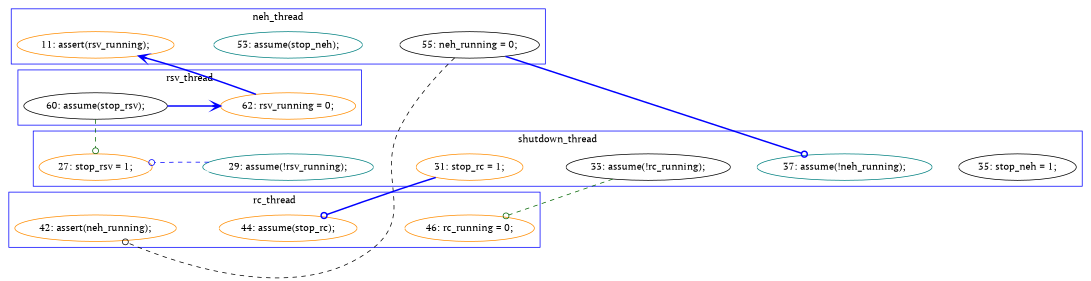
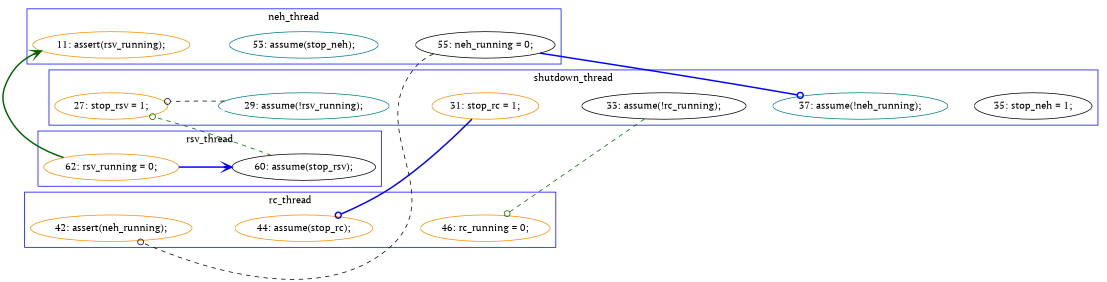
  digraph {
    fontname="PT Serif"
    rankdir=LR
    node [color=darkorange fontname="PT Serif"]
    edge [color=white fontname="PT Serif" style=solid]
    n1 [label="11: assert(rsv_running);"]
    n2 [color=teal label="53: assume(stop_neh);"]
    n3 [color=black label="55: neh_running = 0;"]
    n4 [color=black label="60: assume(stop_rsv);"]
    n5 [label="62: rsv_running = 0;"]
    n6 [color=black label="33: assume(!rc_running);"]
    n7 [color=teal label="37: assume(!neh_running);"]
    n8 [label="31: stop_rc = 1;"]
    n9 [color=teal label="29: assume(!rsv_running);"]
    n10 [label="27: stop_rsv = 1;"]
    n11 [color=black label="35: stop_neh = 1;"]
    n12 [label="44: assume(stop_rc);"]
    n13 [label="46: rc_running = 0;"]
    n14 [label="42: assert(neh_running);"]
    subgraph cluster_1 {
      color=blue
      label=neh_thread
      n1
      n2
      n3
    }
    subgraph cluster_2 {
      color=blue
      label=rsv_thread
      n4
      n5
    }
    subgraph cluster_3 {
      color=blue
      label=shutdown_thread
      n6
      n7
      n8
      n9
      n10
      n11
    }
    subgraph cluster_4 {
      color=blue
      label=rc_thread
      n12
      n13
      n14
    }
    n1 -> n2
    n2 -> n3
    n3 -> n7 [arrowhead=odot color=blue constraint=false style=bold]
    n3 -> n14 [arrowhead=odot color=black constraint=false style=dashed]
-   n4 -> n5 [arrowhead=vee color=blue style=bold]
+   n5 -> n4 [arrowhead=vee color=blue style=bold]
    n4 -> n10 [arrowhead=odot color=darkgreen constraint=false style=dashed]
-   n5 -> n1 [arrowhead=vee color=blue constraint=false style=bold]
+   n5 -> n1 [arrowhead=vee color=darkgreen constraint=false style=bold]
    n6 -> n7
    n6 -> n13 [arrowhead=odot color=darkgreen constraint=false style=dashed]
    n7 -> n11
    n8 -> n6
    n8 -> n12 [arrowhead=odot color=blue constraint=false style=bold]
    n9 -> n8
-   n9 -> n10 [arrowhead=odot color=blue constraint=false style=dashed]
+   n9 -> n10 [arrowhead=odot color=black constraint=false style=dashed]
    n10 -> n9
    n12 -> n13
    n14 -> n12
  }
